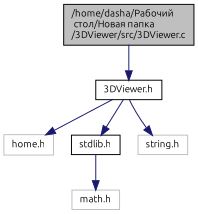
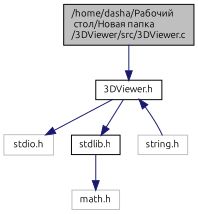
  digraph {
    fontname=Ubuntu
    node [color=black fillcolor=white fontname=Ubuntu fontsize=10 shape=record style=filled]
    edge [color=midnightblue fontname=Ubuntu fontsize=10 labelfontname=Helvetica labelfontsize=10 style=solid]
    n1 [fillcolor=grey75 fontcolor=black height=0.2 label="/home/dasha/Рабочий\l стол/Новая папка\l/3DViewer/src/3DViewer.c" width=0.4]
    n2 [height=0.2 label="3DViewer.h" width=0.4]
-   n3 [color=grey75 height=0.2 label="home.h" width=0.4]
+   n3 [color=grey75 height=0.2 label="stdio.h" width=0.4]
    n4 [height=0.2 label="stdlib.h" width=0.4]
    n5 [color=grey75 height=0.2 label="string.h" width=0.4]
    n6 [color=grey75 height=0.2 label="math.h" width=0.4]
    n1 -> n2
    n2 -> n3
    n2 -> n4
-   n2 -> n5
+   n5 -> n2
    n4 -> n6
  }
